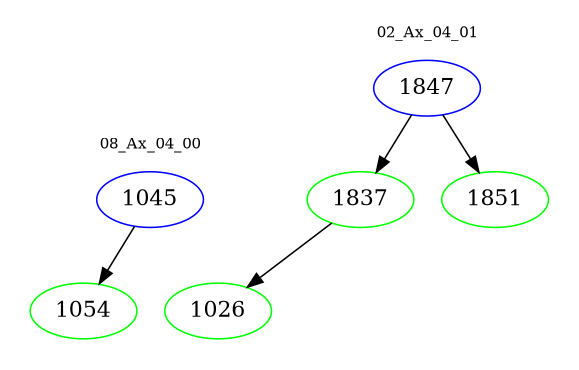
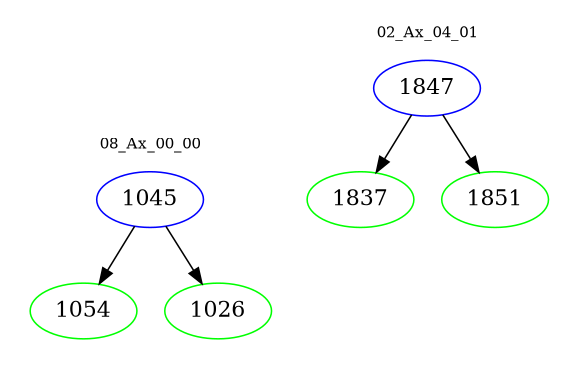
  digraph {
    fontname="DejaVu Serif"
    node [color=green fontname="DejaVu Serif"]
    edge [color=black fontname="DejaVu Serif"]
    n1 [color=blue label=1045]
    n2 [label=1026]
    n3 [label=1054]
    n4 [color=blue label=1847]
    n5 [label=1837]
    n6 [label=1851]
    subgraph cluster_1 {
      color=white
      fontsize=10
-     label="08_Ax_04_00"
+     label="08_Ax_00_00"
      n1
      n2
      n3
    }
    subgraph cluster_2 {
      color=white
      fontsize=10
      label="02_Ax_04_01"
      n4
      n5
      n6
    }
-   n5 -> n2
+   n1 -> n2
    n1 -> n3
    n4 -> n5
    n4 -> n6
  }
